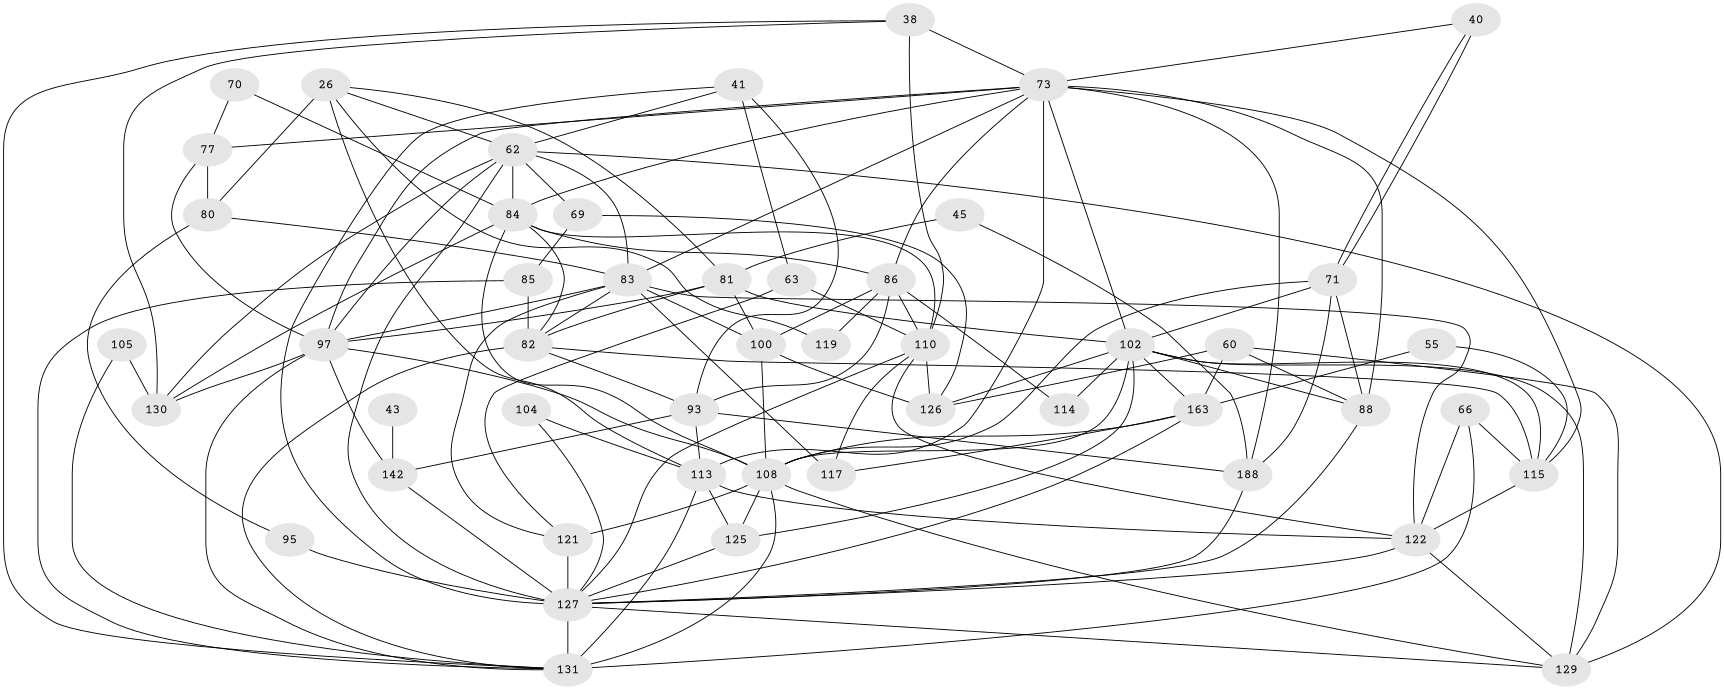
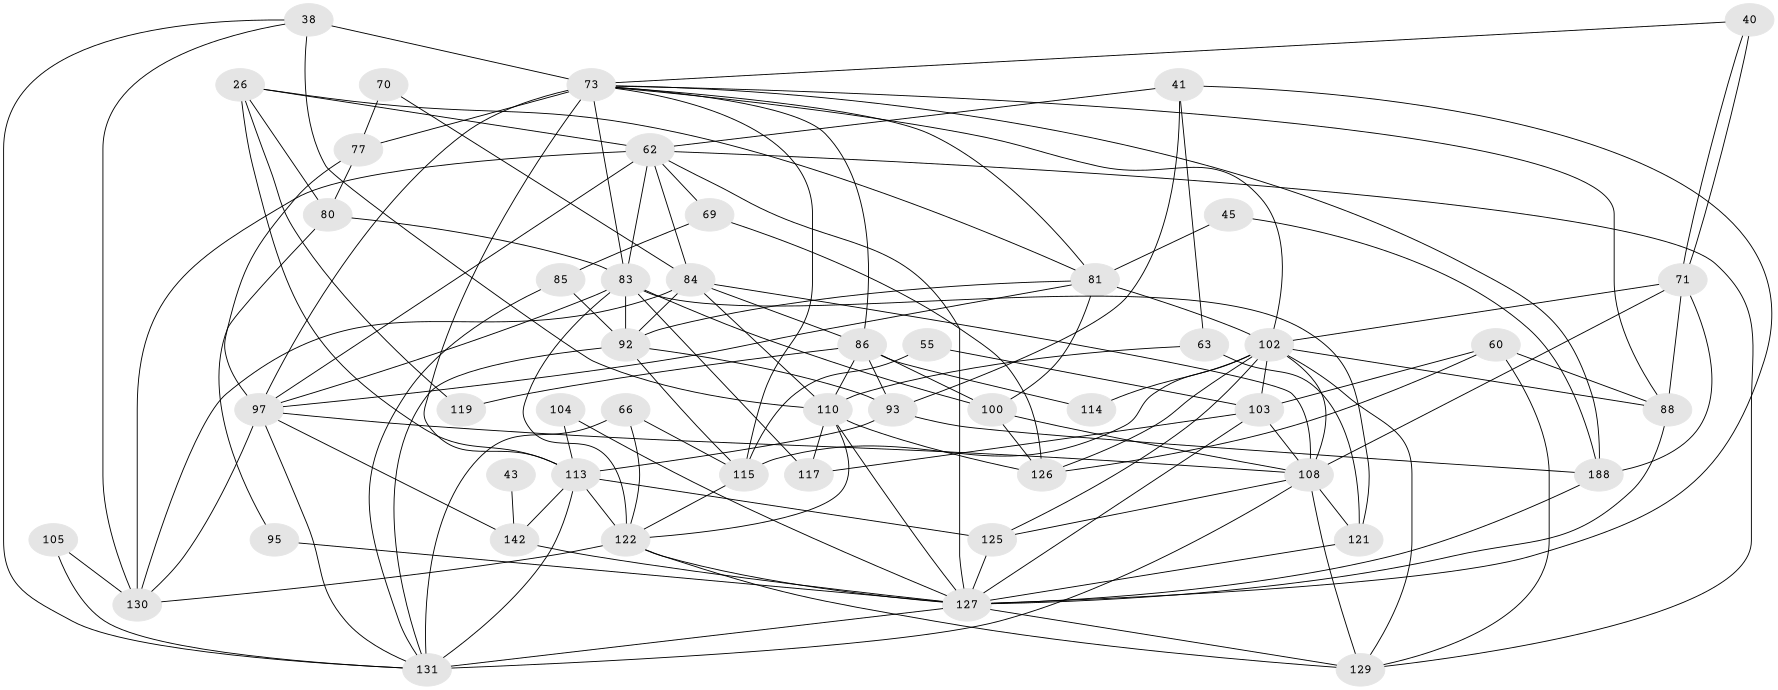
  graph {
    fontname="Courier Prime"
    node [color=gray90 fontname="Courier Prime" style=filled]
    edge [fontname="Courier Prime"]
    26 [super="+13"]
    62 [super="+30+34"]
    80
    81 [super="+25+39"]
    113 [super="+48+98+111"]
    119
    97 [super="+2+67"]
    130 [super="+90"]
    127 [super="+44+96+76+116+120"]
    129 [super="+17"]
    69 [super="+32"]
    83 [super="+23+37+12"]
    84 [super="+22+35+74"]
    95
    102 [super="+65+72"]
-   92 [super="+59" label=82]
+   92 [super="+59"]
    100 [super="+31"]
    131 [super="+123+128"]
    125 [super="+124+68"]
    122 [super="+94+82+109"]
    n21 [label=142]
    108 [super="+6+58+91+79"]
    73 [super="+21+53+49"]
    n24 [label=188]
    88 [super="+78"]
    115 [super="+75"]
    77 [super="+46"]
    86 [super="+61"]
    38
    110 [super="+87"]
    126 [super="+29"]
    117
    40
    71
    41 [super="+4"]
    63
    93 [super="+47"]
    121 [super="+5+107"]
    43
    45
-   103 [super="+36" label=163]
+   103 [super="+36"]
    55
    60
    85
    66 [super="+57"]
    70
    114 [super="+52"]
    104
    105
    26 -- 62
    26 -- 80
    26 -- 81
    26 -- 113 [weight=3]
    26 -- 119
    62 -- 97
    62 -- 130 [weight=3]
    62 -- 127
    62 -- 129
    62 -- 69
    62 -- 83
    62 -- 84 [weight=2]
    80 -- 83
    80 -- 95
    81 -- 97
    81 -- 102 [weight=2]
    81 -- 92
    81 -- 100
    113 -- 131 [weight=2]
    113 -- 125 [weight=4]
    113 -- 122 [weight=2]
    97 -- 130
    97 -- 131 [weight=4]
    97 -- n21
    97 -- 108
    127 -- 129 [weight=2]
    127 -- 131 [weight=4]
    69 -- 126
    69 -- 85 [weight=2]
    83 -- 97
    83 -- 92 [weight=2]
    83 -- 100
    83 -- 122 [weight=2]
    83 -- 117
    83 -- 121
    84 -- 130
    84 -- 92
    84 -- 108 [weight=2]
    84 -- 86
    84 -- 110
    95 -- 127
    102 -- 129
    102 -- 125
    102 -- 108
    102 -- 88
    102 -- 115
    102 -- 126
    102 -- 103
    102 -- 114 [weight=2]
    92 -- 131
    92 -- 115 [weight=2]
    92 -- 93
    100 -- 108
    100 -- 126
    125 -- 127
+   122 -- 130
    122 -- 127
    122 -- 129
    n21 -- 127
    108 -- 129
    108 -- 131
    108 -- 125
    108 -- 121 [weight=4]
    73 -- 113 [weight=3]
    73 -- 97
    73 -- 83
-   73 -- 84
+   73 -- 81
    73 -- 102
    73 -- n24
    73 -- 88
    73 -- 115
    73 -- 77
    73 -- 86
    n24 -- 127
    88 -- 127
    115 -- 122 [weight=2]
    77 -- 80 [weight=2]
    77 -- 97
    86 -- 119
    86 -- 100
    86 -- 110
    86 -- 93 [weight=2]
    86 -- 114 [weight=2]
    38 -- 130
    38 -- 131
    38 -- 73 [weight=2]
    38 -- 110
    110 -- 127
    110 -- 122
    110 -- 126
    110 -- 117
    40 -- 73
    40 -- 71
    40 -- 71
    71 -- 102
    71 -- 108
    71 -- n24
    71 -- 88 [weight=2]
    41 -- 62
    41 -- 127
    41 -- 63 [weight=2]
    41 -- 93
    63 -- 110
    63 -- 121 [weight=2]
    93 -- 113
-   93 -- n21
+   113 -- n21
    93 -- n24
    121 -- 127 [weight=3]
    43 -- n21
    45 -- 81
    45 -- n24
    103 -- 127
    103 -- 108
    103 -- 117
    55 -- 115
    55 -- 103
    60 -- 129 [weight=2]
    60 -- 88
    60 -- 126
    60 -- 103
    85 -- 92
    85 -- 131
    66 -- 131 [weight=2]
    66 -- 122 [weight=2]
    66 -- 115
    70 -- 84
    70 -- 77
    104 -- 113
    104 -- 127
    105 -- 130
    105 -- 131
  }
